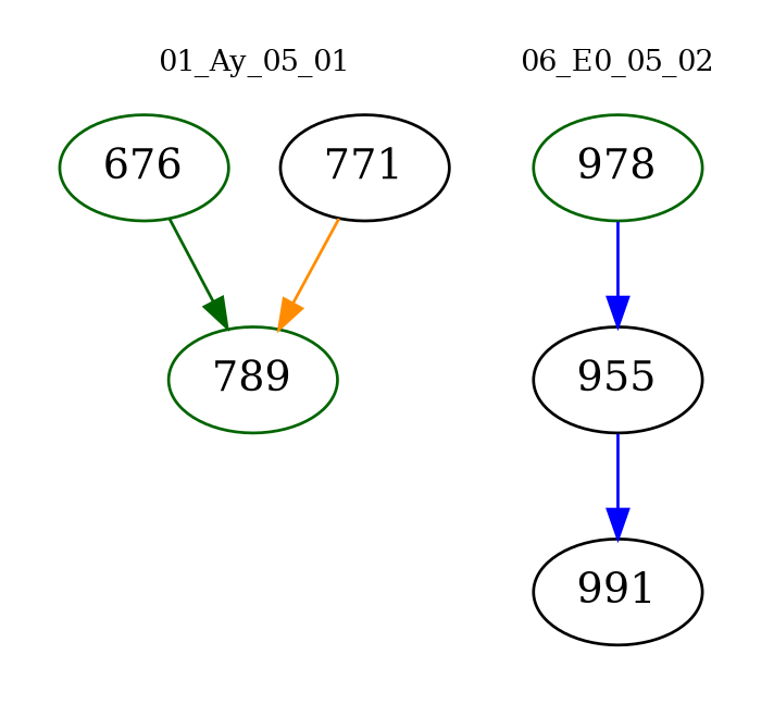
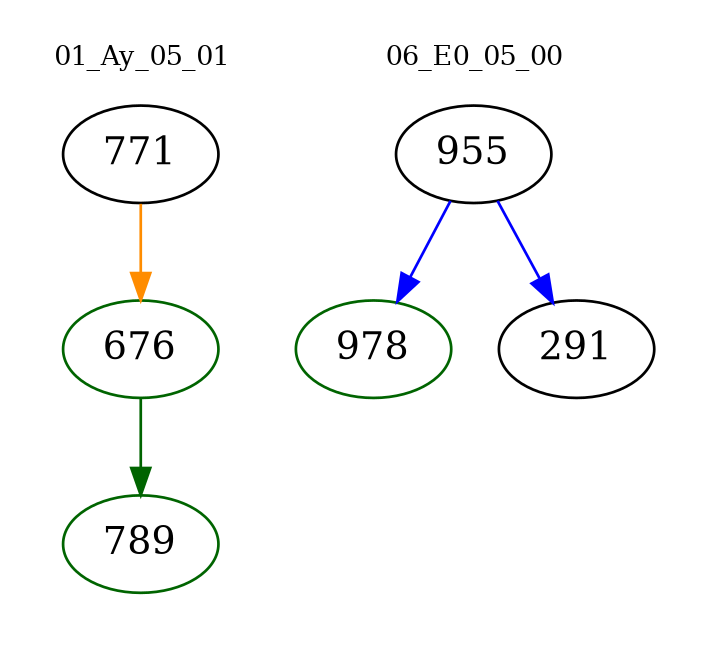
  digraph {
    node [color=black]
    edge [color=blue]
    n1 [label=771]
    n2 [color=darkgreen label=676]
    n3 [color=darkgreen label=789]
    n4 [color=darkgreen label=978]
    n5 [label=955]
-   n6 [label=991]
+   n6 [label=291]
    subgraph cluster_1 {
      color=white
      fontsize=10
      label="01_Ay_05_01"
      n1
      n2
      n3
    }
    subgraph cluster_2 {
      color=white
      fontsize=10
-     label="06_E0_05_02"
+     label="06_E0_05_00"
      n4
      n5
      n6
    }
-   n1 -> n3 [color=darkorange]
+   n1 -> n2 [color=darkorange]
    n2 -> n3 [color=darkgreen]
-   n4 -> n5
+   n5 -> n4
    n5 -> n6
  }
